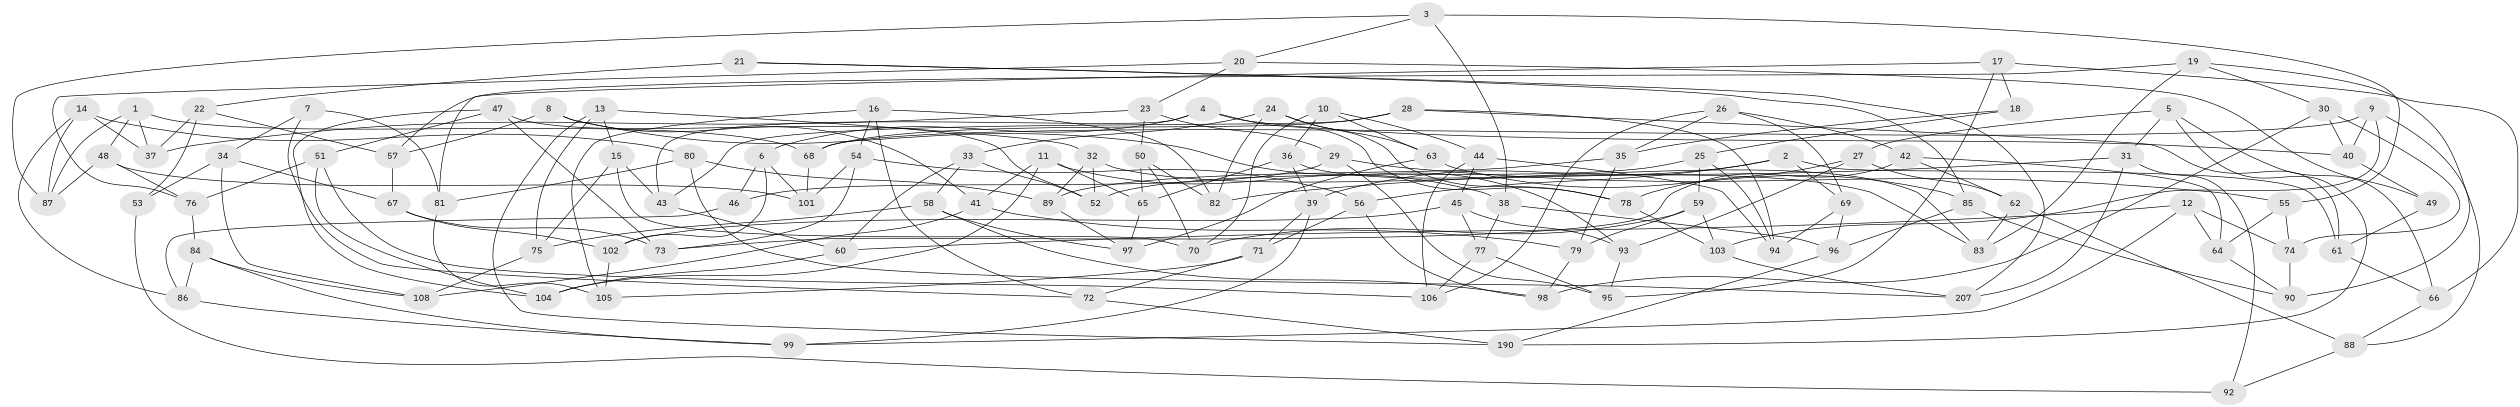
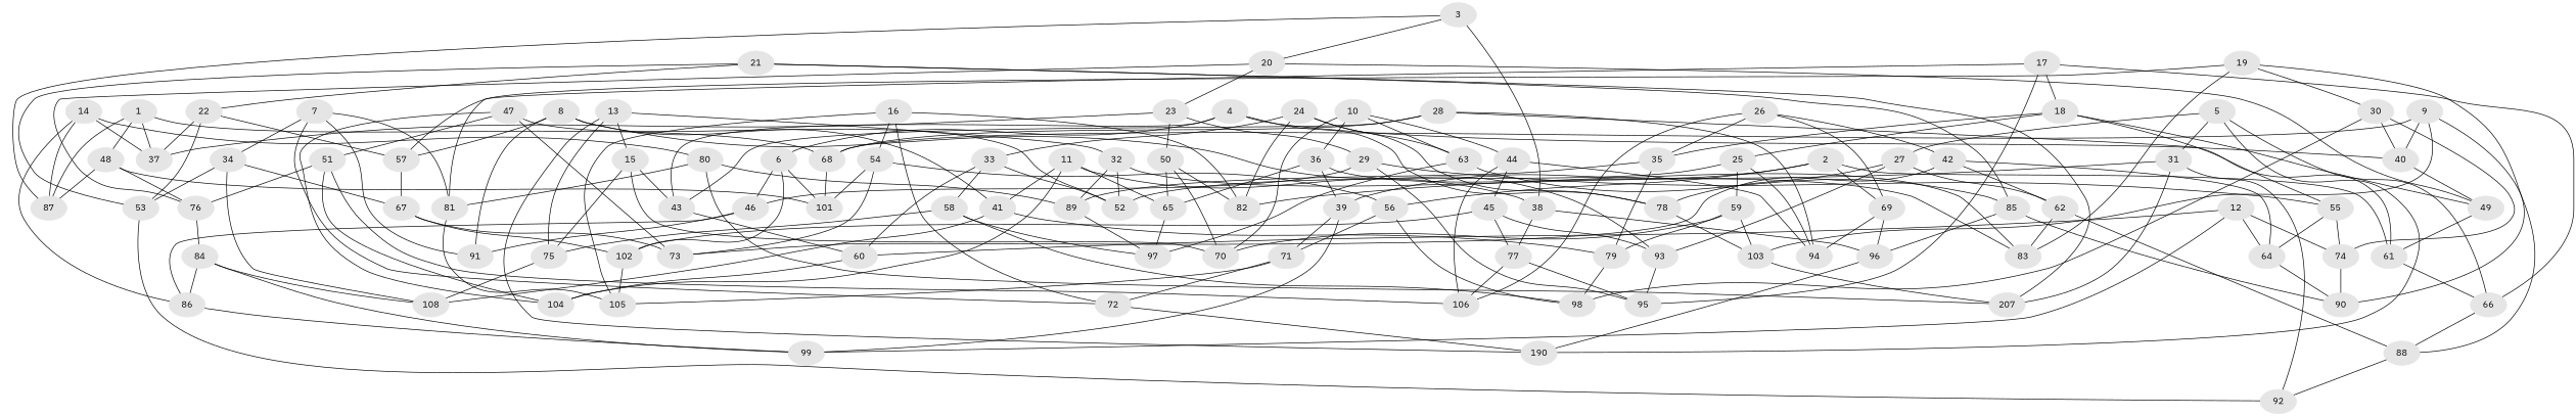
  graph {
    fontname="IBM Plex Sans"
    node [color=gray90 fontname="IBM Plex Sans" style=filled]
    edge [fontname="IBM Plex Sans"]
    1
    37
    48
    68
    87
    101
    76
    2
    39
    56
    61
    69
    99
    71
    98
    66
    94
    96
    3
    20
    38
    55
    49
    23
    77
    64
    74
    4
    6
    40
    43
    78
    46
    102
    60
    103
    5
    27
    31
    n40 [label=190]
    93
    62
    82
    n44 [label=207]
    92
    88
+   91
    86
    105
    7
    34
    72
    81
    53
    67
    108
    8
    41
    57
    79
    95
    9
    10
    36
    44
    63
    70
    65
    83
    106
    45
    85
    97
    11
    104
    12
    90
    13
    15
    32
    75
    52
    89
    14
    80
    16
    54
    73
    17
    18
    25
    35
    59
    19
    30
    29
    50
    84
    21
    22
    24
    33
    58
    26
    42
    28
    47
    51
    1 -- 37
    1 -- 48
    1 -- 68
    1 -- 87
    48 -- 87
    48 -- 101
    48 -- 76
    68 -- 101
    76 -- 84
    2 -- 39
    2 -- 56
    2 -- 61
    2 -- 69
    39 -- 99
    39 -- 71
    56 -- 71
    56 -- 98
    61 -- 66
    69 -- 94
    69 -- 96
    71 -- 105
    71 -- 72
    66 -- 88
    96 -- n40
    3 -- 87
    3 -- 20
    3 -- 38
-   3 -- 55
+   18 -- 55
    20 -- 76
    20 -- 49
    20 -- 23
    38 -- 96
    38 -- 77
    55 -- 64
    55 -- 74
    49 -- 61
    23 -- 37
    23 -- 29
    23 -- 50
    77 -- 95
    77 -- 106
    64 -- 90
    74 -- 90
    4 -- 6
    4 -- 40
    4 -- 43
    4 -- 78
    6 -- 101
    6 -- 46
    6 -- 102
    40 -- 49
    43 -- 60
    78 -- 103
+   46 -- 91
    46 -- 86
    102 -- 105
    60 -- 104
    103 -- n44
    5 -- 66
    5 -- 27
    5 -- 31
    5 -- n40
    27 -- 78
    27 -- 93
    27 -- 62
    31 -- 82
    31 -- n44
    31 -- 92
    93 -- 95
    62 -- 88
    62 -- 83
    88 -- 92
    86 -- 99
+   7 -- 91
    7 -- 34
    7 -- 72
    7 -- 81
    34 -- 53
    34 -- 67
    34 -- 108
    72 -- n40
    81 -- 105
    53 -- 92
    67 -- 102
    67 -- 73
    8 -- 93
+   8 -- 91
    8 -- 41
    8 -- 57
    41 -- 108
    41 -- 79
    57 -- 67
    79 -- 98
    9 -- 68
    9 -- 40
    9 -- 103
    9 -- 88
    10 -- 36
    10 -- 44
    10 -- 63
    10 -- 70
    36 -- 39
    36 -- 65
    36 -- 83
    44 -- 94
    44 -- 106
    44 -- 45
    63 -- 85
    63 -- 97
    65 -- 97
    45 -- 77
    45 -- 102
    45 -- 93
    85 -- 96
    85 -- 90
    11 -- 38
    11 -- 41
    11 -- 65
    11 -- 104
    12 -- 99
    12 -- 64
    12 -- 74
    12 -- 60
    13 -- n40
    13 -- 15
    13 -- 32
    13 -- 75
    15 -- 43
    15 -- 70
    15 -- 75
    32 -- 83
    32 -- 52
    32 -- 89
    75 -- 108
    89 -- 97
    14 -- 37
    14 -- 87
    14 -- 86
    14 -- 80
    80 -- n44
    80 -- 81
    80 -- 89
    16 -- 82
    16 -- 105
    16 -- 72
    16 -- 54
    54 -- 101
    54 -- 56
    54 -- 73
    17 -- 66
    17 -- 81
    17 -- 95
    17 -- 18
+   18 -- 49
    18 -- 25
    18 -- 35
    25 -- 94
    25 -- 52
    25 -- 59
    35 -- 79
    35 -- 89
    59 -- 103
    59 -- 79
    59 -- 70
    19 -- 57
    19 -- 83
    19 -- 90
    19 -- 30
    30 -- 98
    30 -- 74
    30 -- 40
    29 -- 55
    29 -- 46
    29 -- 95
    50 -- 82
    50 -- 70
    50 -- 65
    84 -- 99
    84 -- 86
    84 -- 108
    21 -- n44
+   21 -- 53
    21 -- 85
    21 -- 22
    22 -- 37
    22 -- 53
    22 -- 57
    24 -- 78
    24 -- 82
    24 -- 63
    24 -- 33
    33 -- 60
    33 -- 52
    33 -- 58
    58 -- 98
    58 -- 97
    58 -- 75
    26 -- 69
    26 -- 106
    26 -- 35
    26 -- 42
    42 -- 64
    42 -- 62
    42 -- 73
    28 -- 68
    28 -- 61
    28 -- 94
    28 -- 43
    47 -- 104
    47 -- 52
    47 -- 73
    47 -- 51
    51 -- 76
    51 -- 106
    51 -- 104
  }
